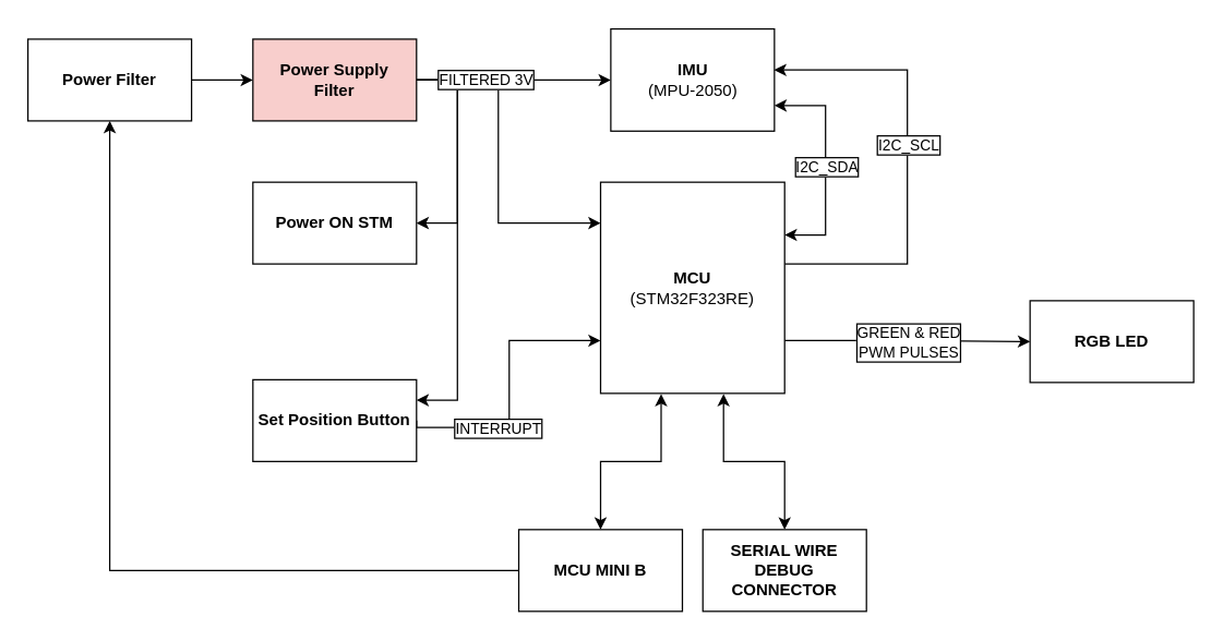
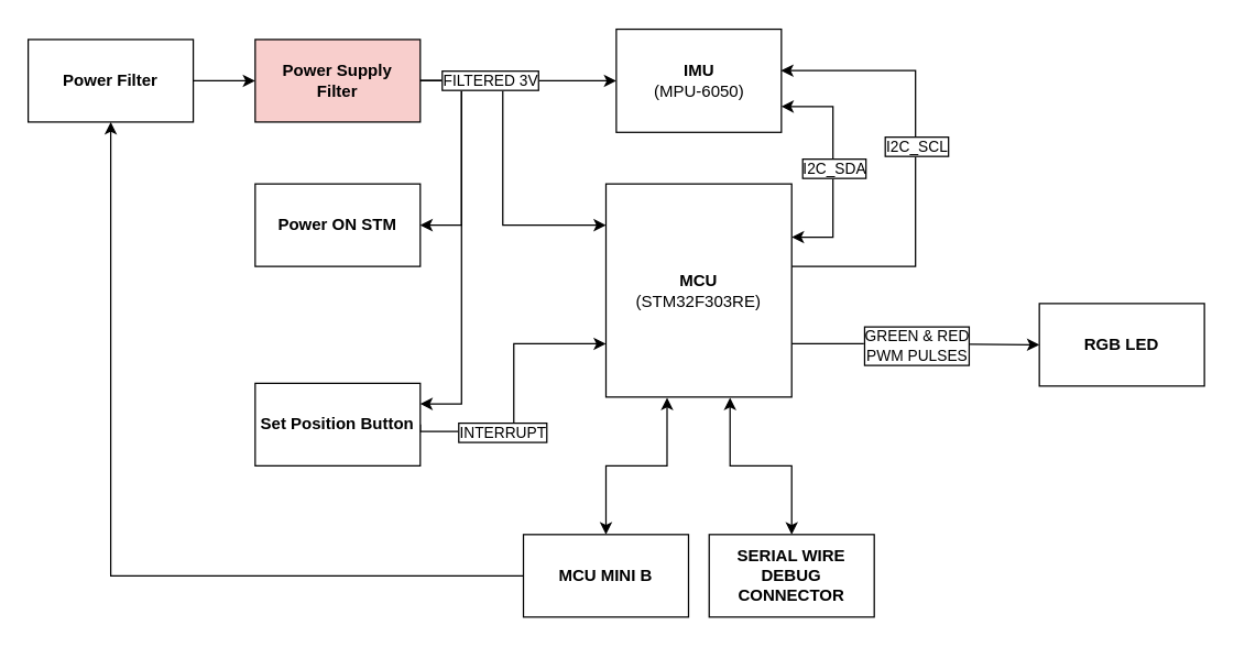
  <mxCell id="0" />
  <mxCell id="1" parent="0" />
  <mxCell id="2" style="edgeStyle=orthogonalEdgeStyle;rounded=0;orthogonalLoop=1;jettySize=auto;html=1;entryX=1;entryY=0.25;entryDx=0;entryDy=0;exitX=1;exitY=0.5;exitDx=0;exitDy=0;" parent="1" source="9" target="21" edge="1"><mxGeometry relative="1" as="geometry"><Array as="points"><mxPoint x="335" y="58" /><mxPoint x="335" y="293" /></Array></mxGeometry></mxCell>
  <mxCell id="3" style="edgeStyle=orthogonalEdgeStyle;rounded=0;orthogonalLoop=1;jettySize=auto;html=1;" parent="1" source="4" target="9" edge="1"><mxGeometry relative="1" as="geometry" /></mxCell>
  <mxCell id="4" value="Power Filter" style="rounded=0;whiteSpace=wrap;html=1;fontStyle=1" parent="1" vertex="1"><mxGeometry x="20" y="28" width="120" height="60" as="geometry" /></mxCell>
  <mxCell id="5" style="edgeStyle=orthogonalEdgeStyle;rounded=0;orthogonalLoop=1;jettySize=auto;html=1;exitX=1;exitY=0.5;exitDx=0;exitDy=0;entryX=0;entryY=0.5;entryDx=0;entryDy=0;" parent="1" source="9" target="12" edge="1"><mxGeometry relative="1" as="geometry" /></mxCell>
  <mxCell id="6" style="edgeStyle=orthogonalEdgeStyle;rounded=0;orthogonalLoop=1;jettySize=auto;html=1;exitX=1;exitY=0.5;exitDx=0;exitDy=0;entryX=1;entryY=0.5;entryDx=0;entryDy=0;" parent="1" source="9" target="18" edge="1"><mxGeometry relative="1" as="geometry"><Array as="points"><mxPoint x="335" y="58" /><mxPoint x="335" y="163" /></Array></mxGeometry></mxCell>
  <mxCell id="7" style="edgeStyle=orthogonalEdgeStyle;rounded=0;orthogonalLoop=1;jettySize=auto;html=1;exitX=1;exitY=0.5;exitDx=0;exitDy=0;" parent="1" source="9" target="17" edge="1"><mxGeometry relative="1" as="geometry"><Array as="points"><mxPoint x="365" y="58" /><mxPoint x="365" y="163" /></Array></mxGeometry></mxCell>
  <mxCell id="8" value="FILTERED 3V" style="edgeLabel;html=1;align=center;verticalAlign=middle;resizable=0;points=[];labelBorderColor=default;" parent="7" vertex="1" connectable="0"><mxGeometry x="-0.585" y="-1" relative="1" as="geometry"><mxPoint y="-2" as="offset" /></mxGeometry></mxCell>
  <mxCell id="9" value="Power Supply&lt;br&gt;Filter" style="rounded=0;whiteSpace=wrap;html=1;fontStyle=1;fillColor=#f8cecc;" parent="1" vertex="1"><mxGeometry x="185" y="28" width="120" height="60" as="geometry" /></mxCell>
  <mxCell id="10" style="rounded=0;orthogonalLoop=1;jettySize=auto;html=1;exitX=1;exitY=0.75;exitDx=0;exitDy=0;entryX=1;entryY=0.25;entryDx=0;entryDy=0;edgeStyle=orthogonalEdgeStyle;startArrow=classic;startFill=1;" parent="1" source="12" target="17" edge="1"><mxGeometry relative="1" as="geometry"><Array as="points"><mxPoint x="605" y="77" /><mxPoint x="605" y="172" /></Array></mxGeometry></mxCell>
  <mxCell id="11" value="I2C_SDA" style="edgeLabel;html=1;align=center;verticalAlign=middle;resizable=0;points=[];labelBorderColor=default;" parent="10" vertex="1" connectable="0"><mxGeometry x="0.011" relative="1" as="geometry"><mxPoint as="offset" /></mxGeometry></mxCell>
- <mxCell id="12" value="&lt;b&gt;IMU &lt;/b&gt;&lt;br&gt;(MPU-2050)" style="rounded=0;whiteSpace=wrap;html=1;" parent="1" vertex="1"><mxGeometry x="447.5" y="20.5" width="120" height="75" as="geometry" /></mxCell>
+ <mxCell id="12" value="&lt;b&gt;IMU &lt;/b&gt;&lt;br&gt;(MPU-6050)" style="rounded=0;whiteSpace=wrap;html=1;" parent="1" vertex="1"><mxGeometry x="447.5" y="20.5" width="120" height="75" as="geometry" /></mxCell>
  <mxCell id="13" style="edgeStyle=orthogonalEdgeStyle;rounded=0;orthogonalLoop=1;jettySize=auto;html=1;exitX=1;exitY=0.75;exitDx=0;exitDy=0;" parent="1" source="17" target="22" edge="1"><mxGeometry relative="1" as="geometry" /></mxCell>
  <mxCell id="14" value="GREEN &amp;amp; RED&lt;br style=&quot;font-size: 11px;&quot;&gt;PWM PULSES" style="edgeLabel;html=1;align=center;verticalAlign=middle;resizable=0;points=[];labelBorderColor=default;fontSize=11;spacingBottom=0;spacingTop=0;" parent="13" vertex="1" connectable="0"><mxGeometry x="0.334" y="-2" relative="1" as="geometry"><mxPoint x="-30" y="-2" as="offset" /></mxGeometry></mxCell>
  <mxCell id="15" style="edgeStyle=orthogonalEdgeStyle;rounded=0;orthogonalLoop=1;jettySize=auto;html=1;entryX=0.998;entryY=0.401;entryDx=0;entryDy=0;entryPerimeter=0;exitX=1;exitY=0.387;exitDx=0;exitDy=0;exitPerimeter=0;" parent="1" source="17" target="12" edge="1"><mxGeometry relative="1" as="geometry"><Array as="points"><mxPoint x="665" y="193" /><mxPoint x="665" y="51" /></Array></mxGeometry></mxCell>
  <mxCell id="16" value="I2C_SCL" style="edgeLabel;html=1;align=center;verticalAlign=middle;resizable=0;points=[];labelBorderColor=default;" parent="15" vertex="1" connectable="0"><mxGeometry x="0.076" relative="1" as="geometry"><mxPoint as="offset" /></mxGeometry></mxCell>
- <mxCell id="17" value="&lt;b&gt;MCU &lt;/b&gt;&lt;br&gt;(STM32F323RE)" style="rounded=0;whiteSpace=wrap;html=1;" parent="1" vertex="1"><mxGeometry x="440" y="133" width="135" height="155" as="geometry" /></mxCell>
+ <mxCell id="17" value="&lt;b&gt;MCU &lt;/b&gt;&lt;br&gt;(STM32F303RE)" style="rounded=0;whiteSpace=wrap;html=1;" parent="1" vertex="1"><mxGeometry x="440" y="133" width="135" height="155" as="geometry" /></mxCell>
  <mxCell id="18" value="Power ON STM" style="rounded=0;whiteSpace=wrap;html=1;fontStyle=1" parent="1" vertex="1"><mxGeometry x="185" y="133" width="120" height="60" as="geometry" /></mxCell>
  <mxCell id="19" style="edgeStyle=orthogonalEdgeStyle;rounded=0;orthogonalLoop=1;jettySize=auto;html=1;exitX=1;exitY=0.5;exitDx=0;exitDy=0;entryX=0;entryY=0.75;entryDx=0;entryDy=0;" parent="1" source="21" target="17" edge="1"><mxGeometry relative="1" as="geometry"><Array as="points"><mxPoint x="305" y="313" /><mxPoint x="373" y="313" /><mxPoint x="373" y="249" /></Array></mxGeometry></mxCell>
  <mxCell id="20" value="INTERRUPT" style="edgeLabel;html=1;align=center;verticalAlign=middle;resizable=0;points=[];labelBorderColor=default;" parent="19" vertex="1" connectable="0"><mxGeometry x="-0.373" relative="1" as="geometry"><mxPoint as="offset" /></mxGeometry></mxCell>
  <mxCell id="21" value="Set Position Button" style="rounded=0;whiteSpace=wrap;html=1;fontStyle=1" parent="1" vertex="1"><mxGeometry x="185" y="278" width="120" height="60" as="geometry" /></mxCell>
  <mxCell id="22" value="RGB LED" style="rounded=0;whiteSpace=wrap;html=1;fontStyle=1" parent="1" vertex="1"><mxGeometry x="755" y="220" width="120" height="60" as="geometry" /></mxCell>
  <mxCell id="23" style="edgeStyle=orthogonalEdgeStyle;rounded=0;orthogonalLoop=1;jettySize=auto;html=1;exitX=0;exitY=0.5;exitDx=0;exitDy=0;entryX=0.5;entryY=1;entryDx=0;entryDy=0;" parent="1" source="25" target="4" edge="1"><mxGeometry relative="1" as="geometry" /></mxCell>
  <mxCell id="24" style="edgeStyle=orthogonalEdgeStyle;rounded=0;orthogonalLoop=1;jettySize=auto;html=1;exitX=0.5;exitY=0;exitDx=0;exitDy=0;entryX=0.329;entryY=1.003;entryDx=0;entryDy=0;startArrow=classic;startFill=1;entryPerimeter=0;" parent="1" source="25" target="17" edge="1"><mxGeometry relative="1" as="geometry" /></mxCell>
  <mxCell id="25" value="MCU MINI B" style="rounded=0;whiteSpace=wrap;html=1;fontStyle=1" parent="1" vertex="1"><mxGeometry x="380" y="388" width="120" height="60" as="geometry" /></mxCell>
  <mxCell id="26" style="edgeStyle=orthogonalEdgeStyle;rounded=0;orthogonalLoop=1;jettySize=auto;html=1;exitX=0.5;exitY=0;exitDx=0;exitDy=0;entryX=0.668;entryY=1.003;entryDx=0;entryDy=0;endArrow=classic;endFill=1;startArrow=classic;startFill=1;entryPerimeter=0;" parent="1" source="27" target="17" edge="1"><mxGeometry relative="1" as="geometry" /></mxCell>
  <mxCell id="27" value="SERIAL WIRE DEBUG CONNECTOR" style="rounded=0;whiteSpace=wrap;html=1;fontStyle=1" parent="1" vertex="1"><mxGeometry x="515" y="388" width="120" height="60" as="geometry" /></mxCell>
